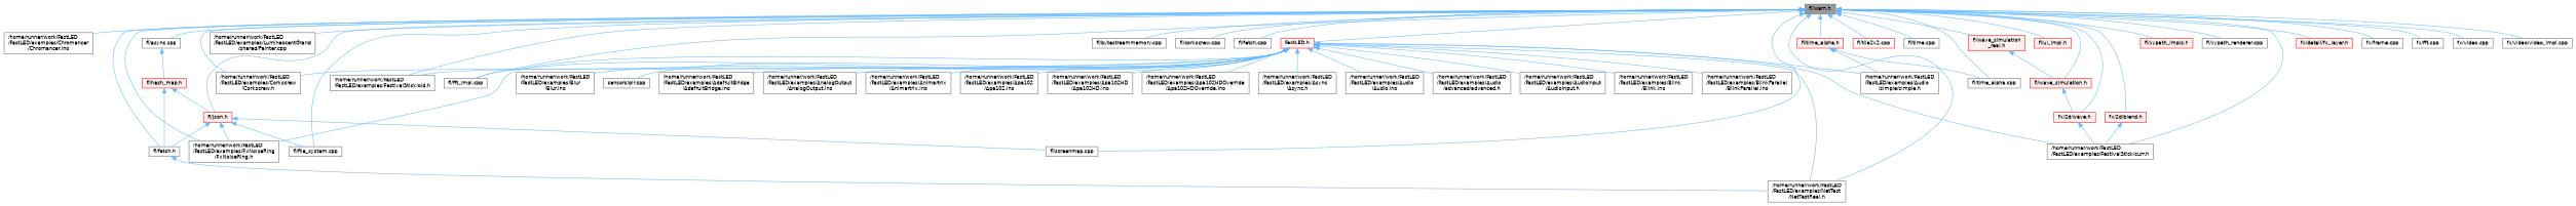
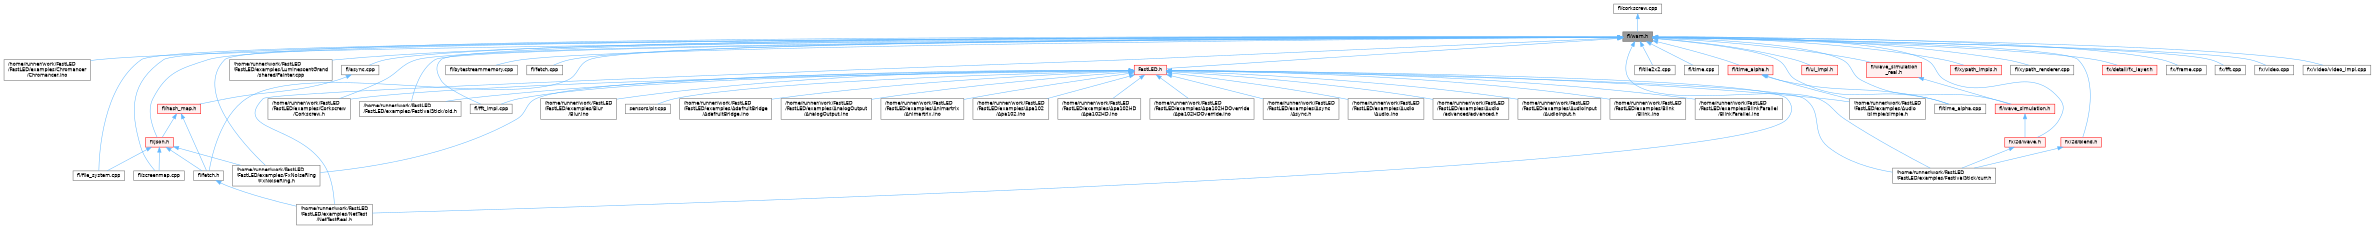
  digraph {
    node [color=grey40 fillcolor=white fontname=Helvetica fontsize=10 shape=box style=filled]
    edge [color=steelblue1 dir=back fontname=Helvetica fontsize=10 labelfontname=Helvetica labelfontsize=10 style=solid]
    n1 [color=gray40 fillcolor=grey60 fontcolor=black height=0.2 label="fl/warn.h" width=0.4]
    n2 [height=0.2 label="/home/runner/work/FastLED\l/FastLED/examples/Chromancer\l/Chromancer.ino" width=0.4]
    n3 [height=0.2 label="/home/runner/work/FastLED\l/FastLED/examples/Corkscrew\l/Corkscrew.h" width=0.4]
    n4 [height=0.2 label="/home/runner/work/FastLED\l/FastLED/examples/FestivalStick/curr.h" width=0.4]
    n5 [height=0.2 label="/home/runner/work/FastLED\l/FastLED/examples/FestivalStick/old.h" width=0.4]
    n6 [height=0.2 label="/home/runner/work/FastLED\l/FastLED/examples/FxNoiseRing\l/FxNoiseRing.h" width=0.4]
    n7 [height=0.2 label="/home/runner/work/FastLED\l/FastLED/examples/LuminescentGrand\l/shared/Painter.cpp" width=0.4]
    n8 [height=0.2 label="/home/runner/work/FastLED\l/FastLED/examples/NetTest\l/NetTestReal.h" width=0.4]
    n9 [color=red fillcolor="#FFF0F0" height=0.2 label="FastLED.h" width=0.4]
    n10 [height=0.2 label="fl/fft_impl.cpp" width=0.4]
    n11 [height=0.2 label="fl/async.cpp" width=0.4]
    n12 [height=0.2 label="fl/bytestreammemory.cpp" width=0.4]
    n13 [height=0.2 label="fl/corkscrew.cpp" width=0.4]
    n14 [height=0.2 label="fl/fetch.cpp" width=0.4]
    n15 [height=0.2 label="fl/fetch.h" width=0.4]
    n16 [height=0.2 label="fl/file_system.cpp" width=0.4]
    n17 [color=red fillcolor="#FFF0F0" height=0.2 label="fl/json.h" width=0.4]
    n18 [height=0.2 label="fl/screenmap.cpp" width=0.4]
-   n19 [color=red height=0.2 label="fl/tile2x2.cpp" width=0.4]
+   n19 [height=0.2 label="fl/tile2x2.cpp" width=0.4]
    n20 [height=0.2 label="fl/time.cpp" width=0.4]
    n21 [height=0.2 label="fl/time_alpha.cpp" width=0.4]
    n22 [color=red fillcolor="#FFF0F0" height=0.2 label="fl/time_alpha.h" width=0.4]
    n23 [color=red fillcolor="#FFF0F0" height=0.2 label="fl/ui_impl.h" width=0.4]
    n24 [color=red fillcolor="#FFF0F0" height=0.2 label="fl/wave_simulation.h" width=0.4]
    n25 [color=red fillcolor="#FFF0F0" height=0.2 label="fx/2d/wave.h" width=0.4]
    n26 [color=red fillcolor="#FFF0F0" height=0.2 label="fl/wave_simulation\l_real.h" width=0.4]
    n27 [color=red fillcolor="#FFF0F0" height=0.2 label="fl/xypath_impls.h" width=0.4]
    n28 [height=0.2 label="fl/xypath_renderer.cpp" width=0.4]
    n29 [color=red fillcolor="#FFF0F0" height=0.2 label="fx/2d/blend.h" width=0.4]
    n30 [color=red fillcolor="#FFF0F0" height=0.2 label="fx/detail/fx_layer.h" width=0.4]
    n31 [height=0.2 label="fx/frame.cpp" width=0.4]
    n32 [height=0.2 label="fx/fft.cpp" width=0.4]
    n33 [height=0.2 label="fx/video.cpp" width=0.4]
    n34 [height=0.2 label="fx/video/video_impl.cpp" width=0.4]
    n35 [height=0.2 label="sensors/pir.cpp" width=0.4]
    n36 [height=0.2 label="/home/runner/work/FastLED\l/FastLED/examples/AdafruitBridge\l/AdafruitBridge.ino" width=0.4]
    n37 [height=0.2 label="/home/runner/work/FastLED\l/FastLED/examples/AnalogOutput\l/AnalogOutput.ino" width=0.4]
    n38 [height=0.2 label="/home/runner/work/FastLED\l/FastLED/examples/Animartrix\l/Animartrix.ino" width=0.4]
    n39 [height=0.2 label="/home/runner/work/FastLED\l/FastLED/examples/Apa102\l/Apa102.ino" width=0.4]
    n40 [height=0.2 label="/home/runner/work/FastLED\l/FastLED/examples/Apa102HD\l/Apa102HD.ino" width=0.4]
    n41 [height=0.2 label="/home/runner/work/FastLED\l/FastLED/examples/Apa102HDOverride\l/Apa102HDOverride.ino" width=0.4]
    n42 [height=0.2 label="/home/runner/work/FastLED\l/FastLED/examples/Async\l/Async.h" width=0.4]
    n43 [height=0.2 label="/home/runner/work/FastLED\l/FastLED/examples/Audio\l/Audio.ino" width=0.4]
    n44 [height=0.2 label="/home/runner/work/FastLED\l/FastLED/examples/Audio\l/advanced/advanced.h" width=0.4]
    n45 [height=0.2 label="/home/runner/work/FastLED\l/FastLED/examples/Audio\l/simple/simple.h" width=0.4]
    n46 [height=0.2 label="/home/runner/work/FastLED\l/FastLED/examples/AudioInput\l/AudioInput.h" width=0.4]
    n47 [height=0.2 label="/home/runner/work/FastLED\l/FastLED/examples/Blink\l/Blink.ino" width=0.4]
    n48 [height=0.2 label="/home/runner/work/FastLED\l/FastLED/examples/BlinkParallel\l/BlinkParallel.ino" width=0.4]
    n49 [height=0.2 label="/home/runner/work/FastLED\l/FastLED/examples/Blur\l/Blur.ino" width=0.4]
    n50 [color=red fillcolor="#FFF0F0" height=0.2 label="fl/hash_map.h" width=0.4]
    n1 -> n2
    n1 -> n3
    n1 -> n4
    n1 -> n5
    n1 -> n6
    n1 -> n7
    n1 -> n8
    n1 -> n9
    n1 -> n10
    n1 -> n11
    n1 -> n12
-   n1 -> n13
+   n13 -> n1
    n1 -> n14
    n1 -> n15
    n1 -> n16
    n1 -> n17
    n1 -> n18
    n1 -> n19
    n1 -> n20
    n1 -> n21
    n1 -> n22
    n1 -> n23
    n1 -> n24
    n1 -> n25
    n1 -> n26
    n1 -> n27
    n1 -> n28
    n1 -> n29
    n1 -> n30
    n1 -> n31
    n1 -> n32
    n1 -> n33
    n1 -> n34
    n9 -> n3
    n9 -> n4
    n9 -> n5
    n9 -> n6
    n9 -> n8
    n9 -> n10
    n9 -> n35
    n9 -> n36
    n9 -> n37
    n9 -> n38
    n9 -> n39
    n9 -> n40
    n9 -> n41
    n9 -> n42
    n9 -> n43
    n9 -> n44
    n9 -> n45
    n9 -> n46
    n9 -> n47
    n9 -> n48
    n9 -> n49
    n11 -> n50
    n15 -> n8
    n17 -> n6
    n17 -> n15
    n17 -> n16
    n17 -> n18
    n22 -> n21
    n22 -> n45
    n24 -> n25
    n25 -> n4
    n26 -> n24
    n29 -> n4
    n50 -> n15
    n50 -> n17
  }
